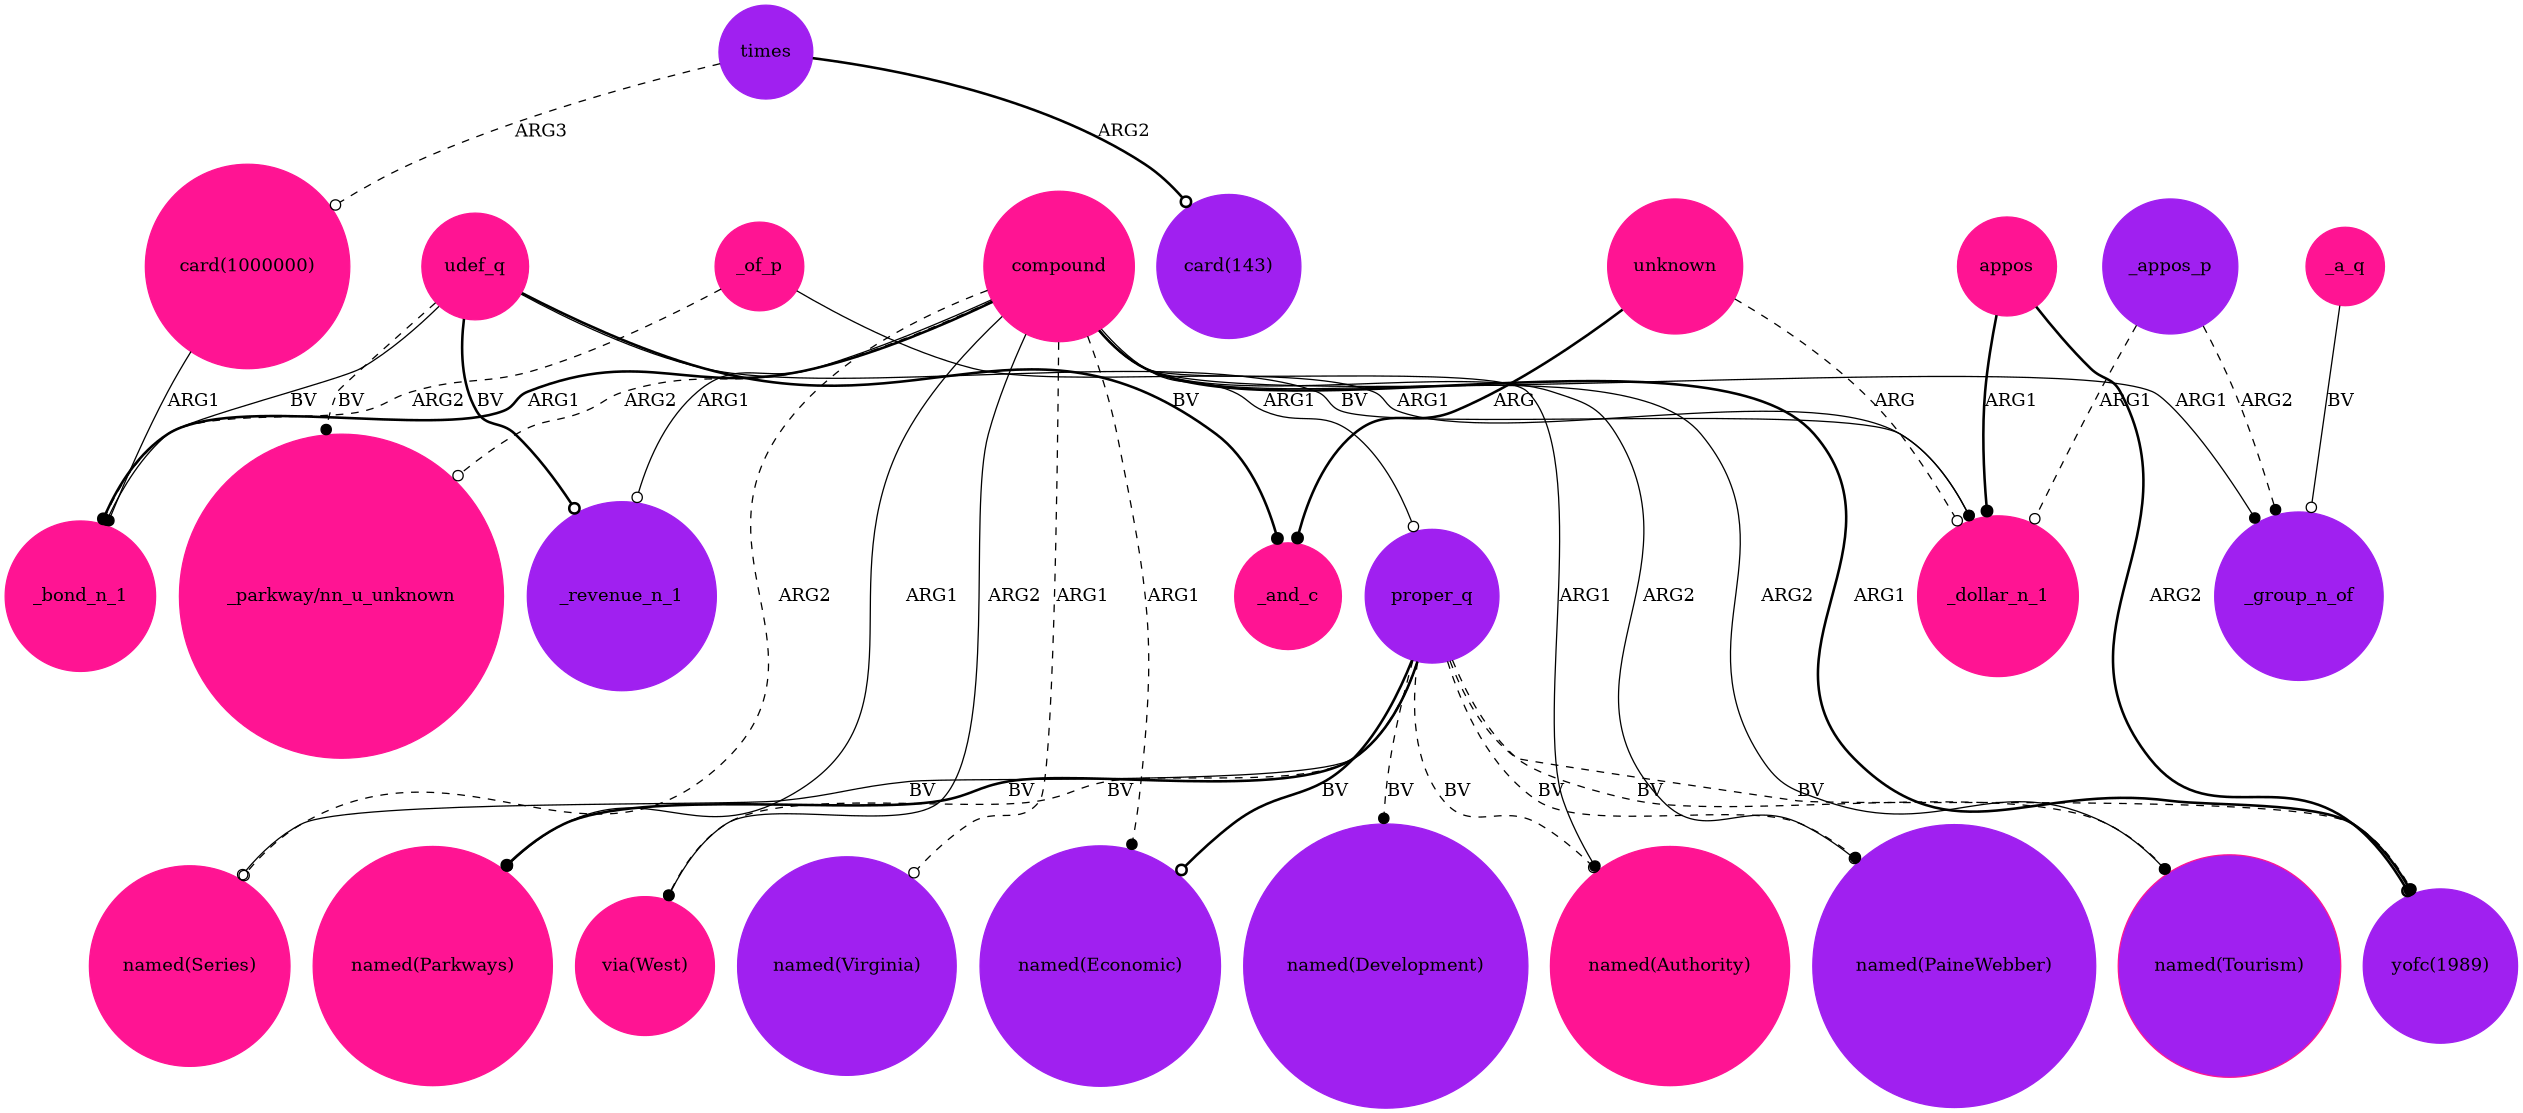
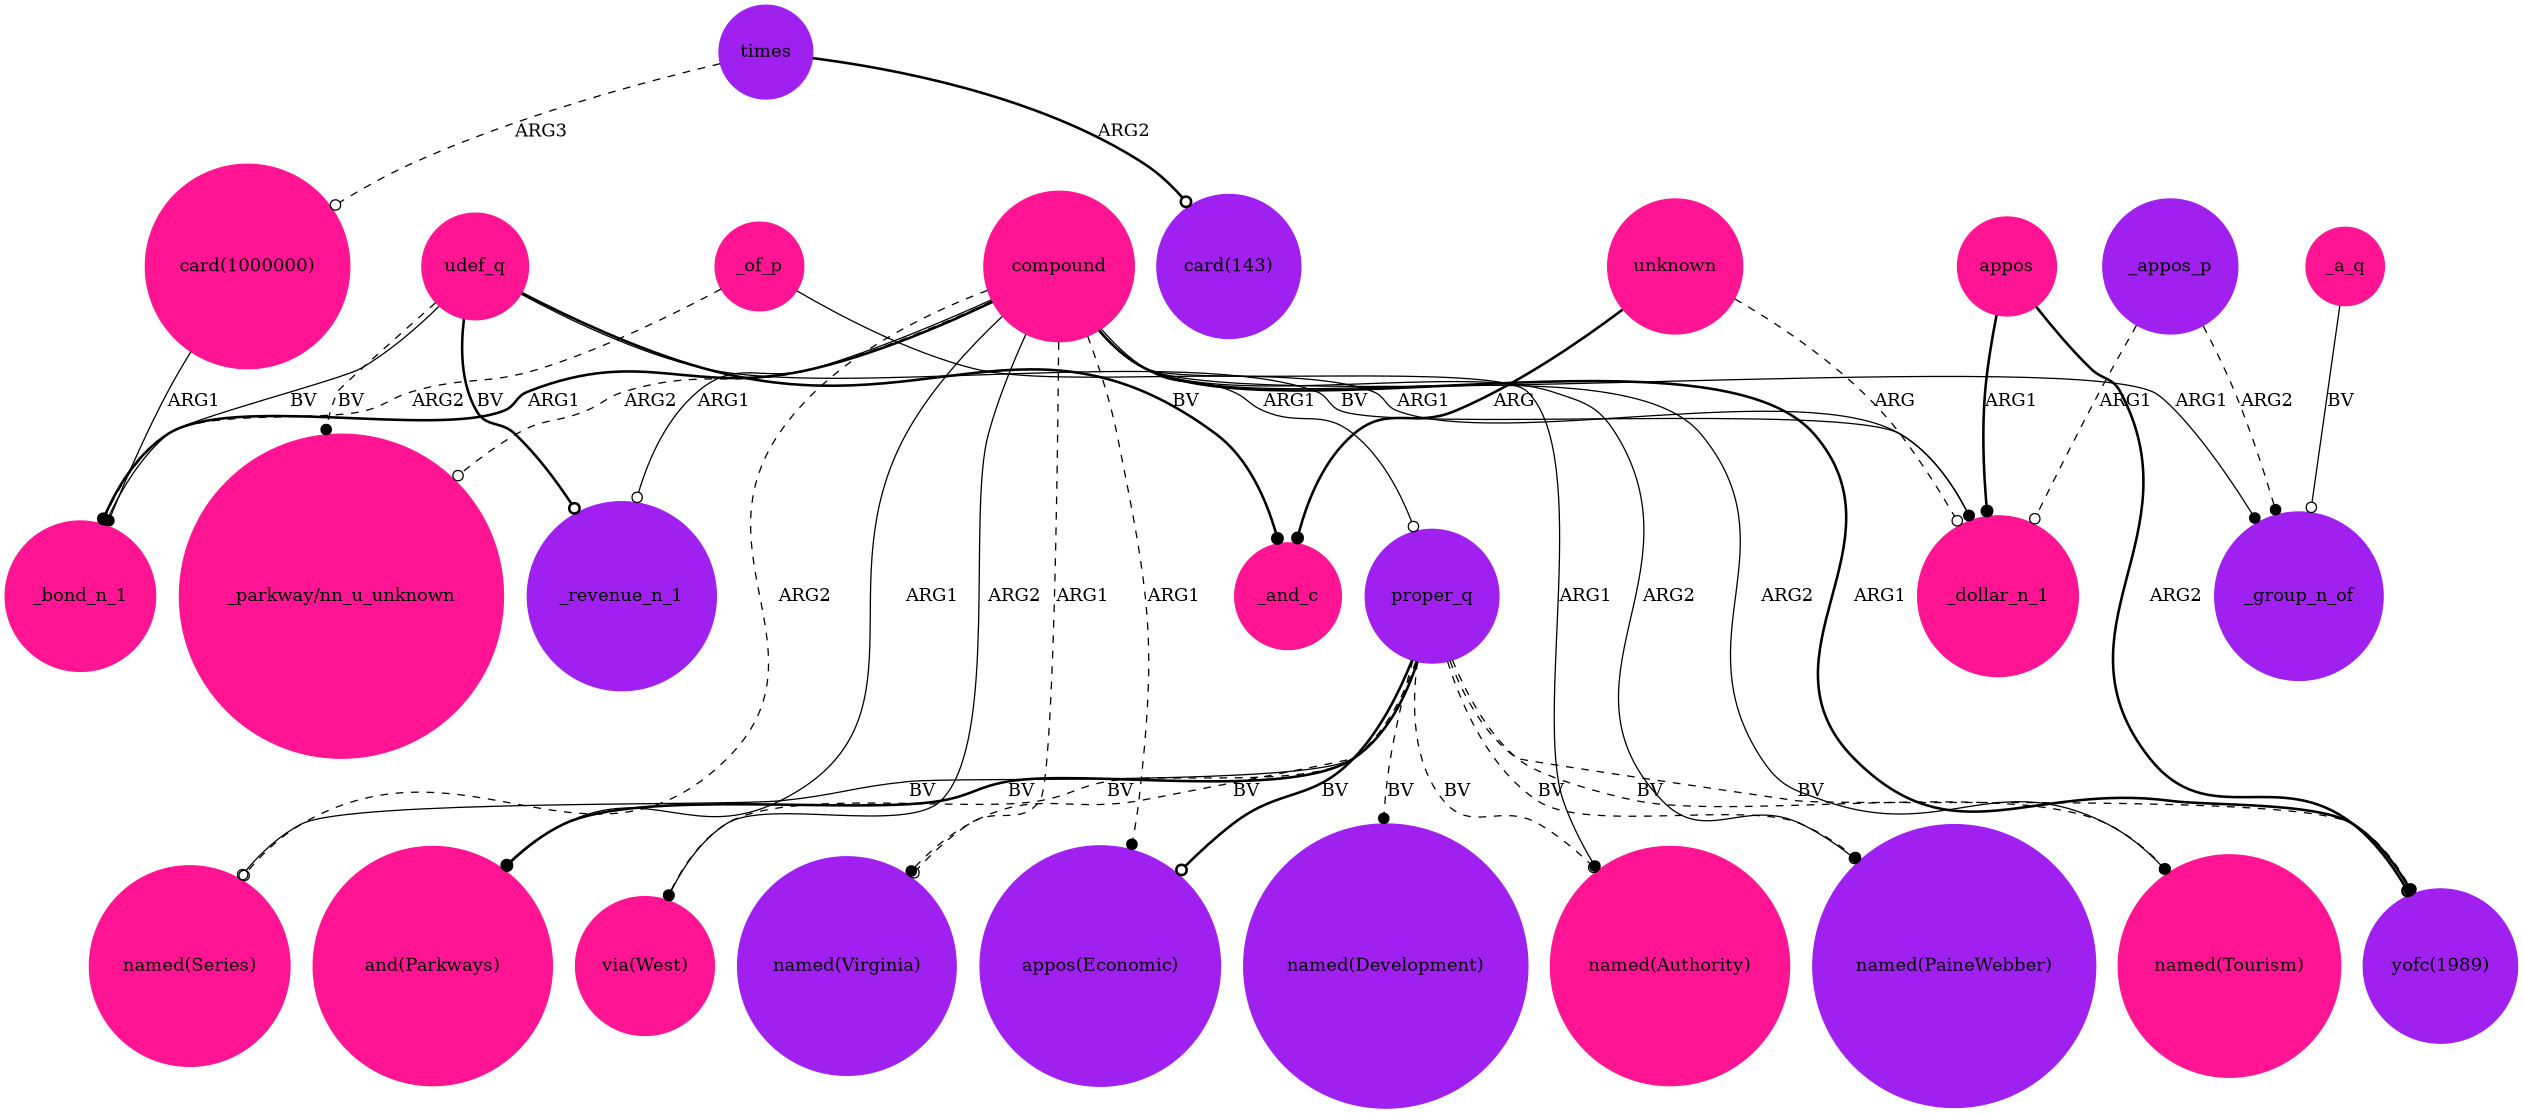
  digraph {
    node [color=deeppink shape=circle style=filled]
    edge [arrowhead=dot style=dashed]
    udef_q
    "_parkway/nn_u_unknown"
    _dollar_n_1
    _bond_n_1
    _revenue_n_1 [color=purple]
    _and_c
    appos
    "yofc(1989)" [color=purple]
    "card(1000000)"
    compound
    n11 [label="via(West)"]
-   "named(Economic)" [color=purple]
+   "named(Economic)" [color=purple label="appos(Economic)"]
    "named(Virginia)" [color=purple]
    "named(Series)"
-   "named(Tourism)" [fillcolor=purple]
+   "named(Tourism)"
    "named(Authority)"
    "named(PaineWebber)" [color=purple]
-   "named(Parkways)"
+   "named(Parkways)" [label="and(Parkways)"]
    _group_n_of [color=purple]
    proper_q [color=purple]
    "named(Development)" [color=purple]
    _of_p
    unknown
    times [color=purple]
    "card(143)" [color=purple]
    n26 [color=purple label=_appos_p]
    _a_q
    udef_q -> "_parkway/nn_u_unknown" [label=BV]
    udef_q -> _dollar_n_1 [label=BV style=solid]
    udef_q -> _bond_n_1 [arrowhead=odot label=BV style=solid]
    udef_q -> _revenue_n_1 [arrowhead=odot label=BV style=bold]
    udef_q -> _and_c [label=BV style=bold]
    appos -> _dollar_n_1 [label=ARG1 style=bold]
    appos -> "yofc(1989)" [arrowhead=odot label=ARG2 style=bold]
    "card(1000000)" -> _bond_n_1 [label=ARG1 style=solid]
    compound -> "_parkway/nn_u_unknown" [arrowhead=odot label=ARG2]
    compound -> _bond_n_1 [arrowhead=odot label=ARG1 style=bold]
    compound -> _revenue_n_1 [arrowhead=odot label=ARG1 style=solid]
    compound -> "yofc(1989)" [label=ARG1 style=bold]
    compound -> n11 [label=ARG2 style=solid]
    compound -> "named(Economic)" [label=ARG1]
    compound -> "named(Virginia)" [arrowhead=odot label=ARG1]
    compound -> "named(Series)" [arrowhead=odot label=ARG2]
    compound -> "named(Tourism)" [label=ARG2 style=solid]
    compound -> "named(Authority)" [label=ARG1 style=solid]
    compound -> "named(PaineWebber)" [arrowhead=odot label=ARG2 style=solid]
    compound -> "named(Parkways)" [label=ARG1 style=solid]
    compound -> _group_n_of [label=ARG1 style=solid]
    compound -> proper_q [arrowhead=odot label=ARG1 style=solid]
    proper_q -> "yofc(1989)" [label=BV]
    proper_q -> n11 [label=BV]
    proper_q -> "named(Economic)" [arrowhead=odot label=BV style=bold]
+   proper_q -> "named(Virginia)" [label=BV]
    proper_q -> "named(Series)" [arrowhead=odot label=BV style=solid]
    proper_q -> "named(Tourism)" [arrowhead=odot label=BV]
    proper_q -> "named(Authority)" [arrowhead=odot label=BV]
    proper_q -> "named(PaineWebber)" [label=BV]
    proper_q -> "named(Parkways)" [arrowhead=odot label=BV style=bold]
    proper_q -> "named(Development)" [label=BV]
    _of_p -> _dollar_n_1 [label=ARG1 style=solid]
    _of_p -> _bond_n_1 [label=ARG2]
    unknown -> _dollar_n_1 [arrowhead=odot label=ARG]
    unknown -> _and_c [label=ARG style=bold]
    times -> "card(1000000)" [arrowhead=odot label=ARG3]
    times -> "card(143)" [arrowhead=odot label=ARG2 style=bold]
    n26 -> _dollar_n_1 [arrowhead=odot label=ARG1]
    n26 -> _group_n_of [label=ARG2]
    _a_q -> _group_n_of [arrowhead=odot label=BV style=solid]
  }
